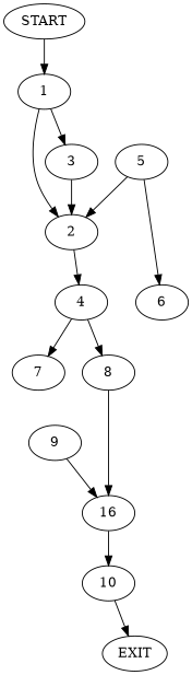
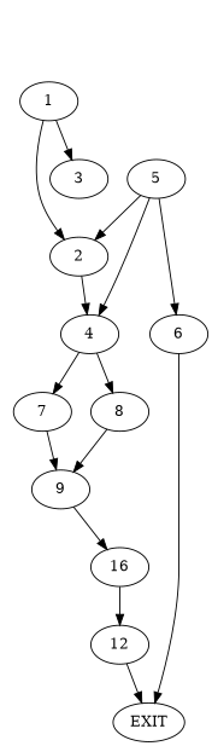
  digraph {
-   n1 [label=START]
    1
    2
    3
    n5 [label=EXIT]
    4
    7
    8
    5
    6
    9
    n12 [label=16]
-   10
-   n1 -> 1
+   10 [label=12]
    1 -> 2
    1 -> 3
    2 -> 4
-   3 -> 2
    4 -> 7
    4 -> 8
-   8 -> n12
+   7 -> 9
+   8 -> 9
    5 -> 2
+   5 -> 4
    5 -> 6
+   6 -> n5
    9 -> n12
    n12 -> 10
    10 -> n5
  }
